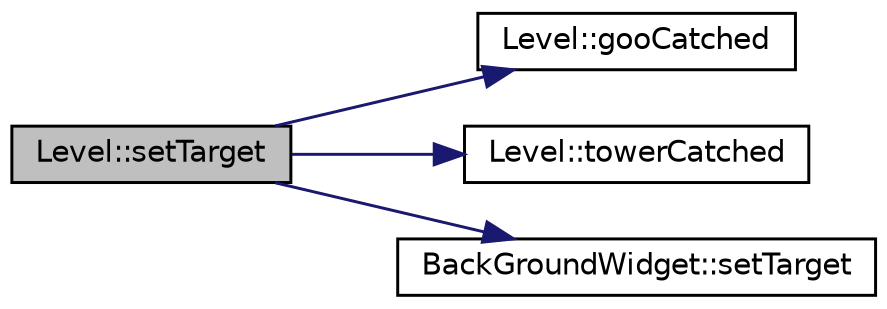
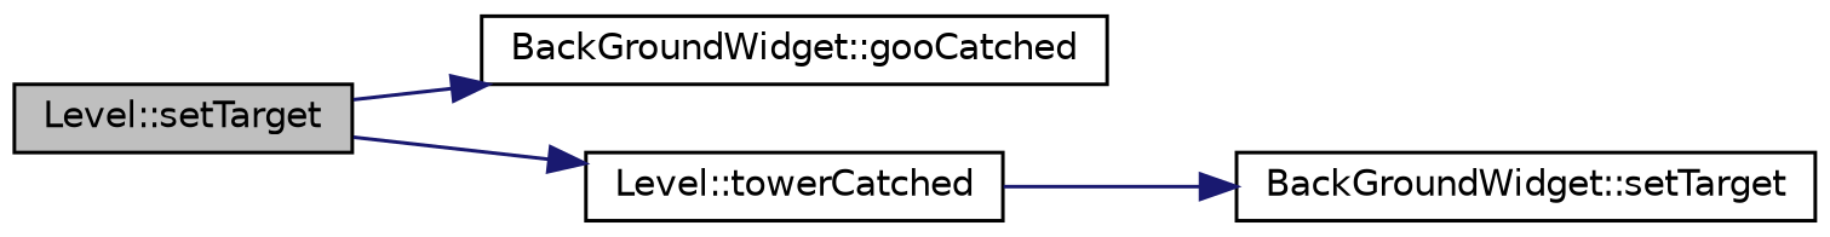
  digraph {
    rankdir=LR
    node [color=black fillcolor=white fontname=Helvetica fontsize=10 shape=record style=filled]
    edge [color=midnightblue fontname=Helvetica fontsize=10 labelfontname=Helvetica labelfontsize=10 style=solid]
    n1 [fillcolor=grey75 fontcolor=black height=0.2 label="Level::setTarget" width=0.4]
-   n2 [height=0.2 label="Level::gooCatched" width=0.4]
+   n2 [height=0.2 label="BackGroundWidget::gooCatched" width=0.4]
    n3 [height=0.2 label="Level::towerCatched" width=0.4]
    n4 [height=0.2 label="BackGroundWidget::setTarget" width=0.4]
    n1 -> n2
    n1 -> n3
-   n1 -> n4
+   n3 -> n4
  }
